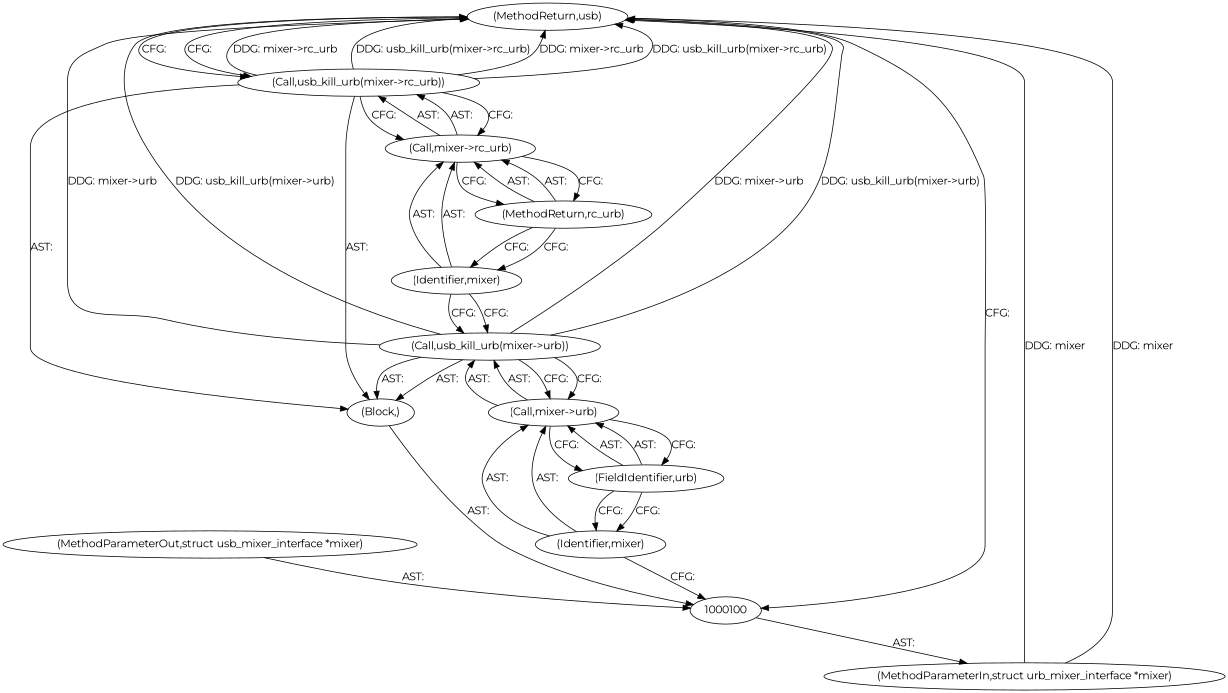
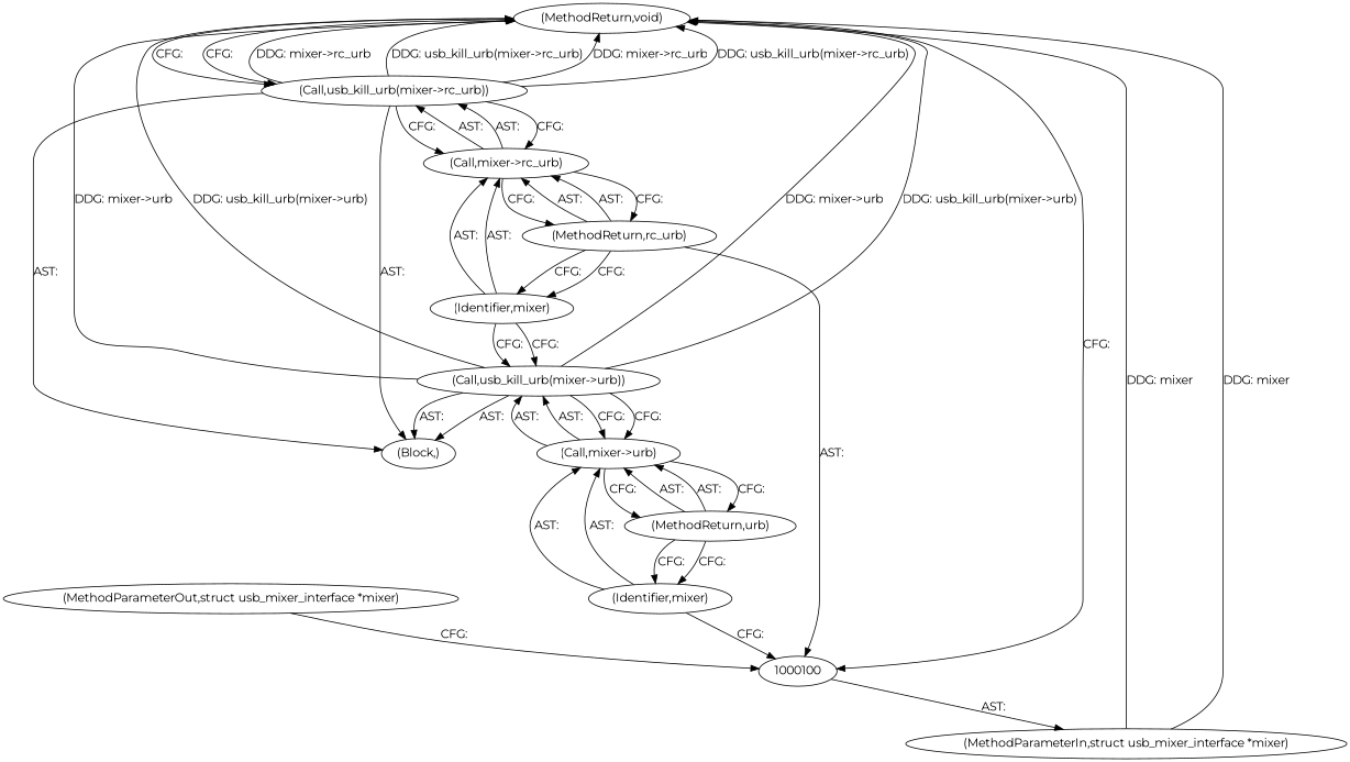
  digraph {
    fontname=Montserrat
    node [fontname=Montserrat]
    edge [fontname=Montserrat]
-   n1 [label="(MethodReturn,usb)"]
+   n1 [label="(MethodReturn,void)"]
    n2 [label="(Call,usb_kill_urb(mixer->rc_urb))"]
    1000100
    n4 [label="(Block,)"]
    n5 [label="(Call,mixer->rc_urb)"]
-   n6 [label="(MethodParameterIn,struct urb_mixer_interface *mixer)"]
+   n6 [label="(MethodParameterIn,struct usb_mixer_interface *mixer)"]
    n7 [label="(MethodParameterOut,struct usb_mixer_interface *mixer)"]
    n8 [label="(Call,usb_kill_urb(mixer->urb))"]
    n9 [label="(Call,mixer->urb)"]
-   n10 [label="(FieldIdentifier,urb)"]
+   n10 [label="(MethodReturn,urb)"]
    n11 [label="(Identifier,mixer)"]
    n12 [label="(MethodReturn,rc_urb)"]
    n13 [label="(Identifier,mixer)"]
    n1 -> n2 [label="CFG: "]
    n1 -> n2 [label="CFG: "]
    n1 -> 1000100 [label="CFG: "]
    n2 -> n1 [label="DDG: mixer->rc_urb"]
    n2 -> n1 [label="DDG: usb_kill_urb(mixer->rc_urb)"]
    n2 -> n1 [label="DDG: mixer->rc_urb"]
    n2 -> n1 [label="DDG: usb_kill_urb(mixer->rc_urb)"]
    n2 -> n4 [label="AST: "]
    n2 -> n4 [label="AST: "]
    n2 -> n5 [label="CFG: "]
    n2 -> n5 [label="CFG: "]
    1000100 -> n6 [label="AST: "]
-   n4 -> 1000100 [label="AST: "]
+   n12 -> 1000100 [label="AST: "]
    n5 -> n2 [label="AST: "]
    n5 -> n2 [label="AST: "]
    n5 -> n12 [label="CFG: "]
    n5 -> n12 [label="CFG: "]
    n6 -> n1 [label="DDG: mixer"]
    n6 -> n1 [label="DDG: mixer"]
-   n7 -> 1000100 [label="AST: "]
+   n7 -> 1000100 [label="CFG: "]
    n8 -> n1 [label="DDG: mixer->urb"]
    n8 -> n1 [label="DDG: usb_kill_urb(mixer->urb)"]
    n8 -> n1 [label="DDG: mixer->urb"]
    n8 -> n1 [label="DDG: usb_kill_urb(mixer->urb)"]
    n8 -> n4 [label="AST: "]
    n8 -> n4 [label="AST: "]
    n8 -> n9 [label="CFG: "]
    n8 -> n9 [label="CFG: "]
    n9 -> n8 [label="AST: "]
    n9 -> n8 [label="AST: "]
    n9 -> n10 [label="CFG: "]
    n9 -> n10 [label="CFG: "]
    n10 -> n9 [label="AST: "]
    n10 -> n9 [label="AST: "]
    n10 -> n11 [label="CFG: "]
    n10 -> n11 [label="CFG: "]
    n11 -> 1000100 [label="CFG: "]
    n11 -> n9 [label="AST: "]
    n11 -> n9 [label="AST: "]
    n12 -> n5 [label="AST: "]
    n12 -> n5 [label="AST: "]
    n12 -> n13 [label="CFG: "]
    n12 -> n13 [label="CFG: "]
    n13 -> n5 [label="AST: "]
    n13 -> n5 [label="AST: "]
    n13 -> n8 [label="CFG: "]
    n13 -> n8 [label="CFG: "]
  }
